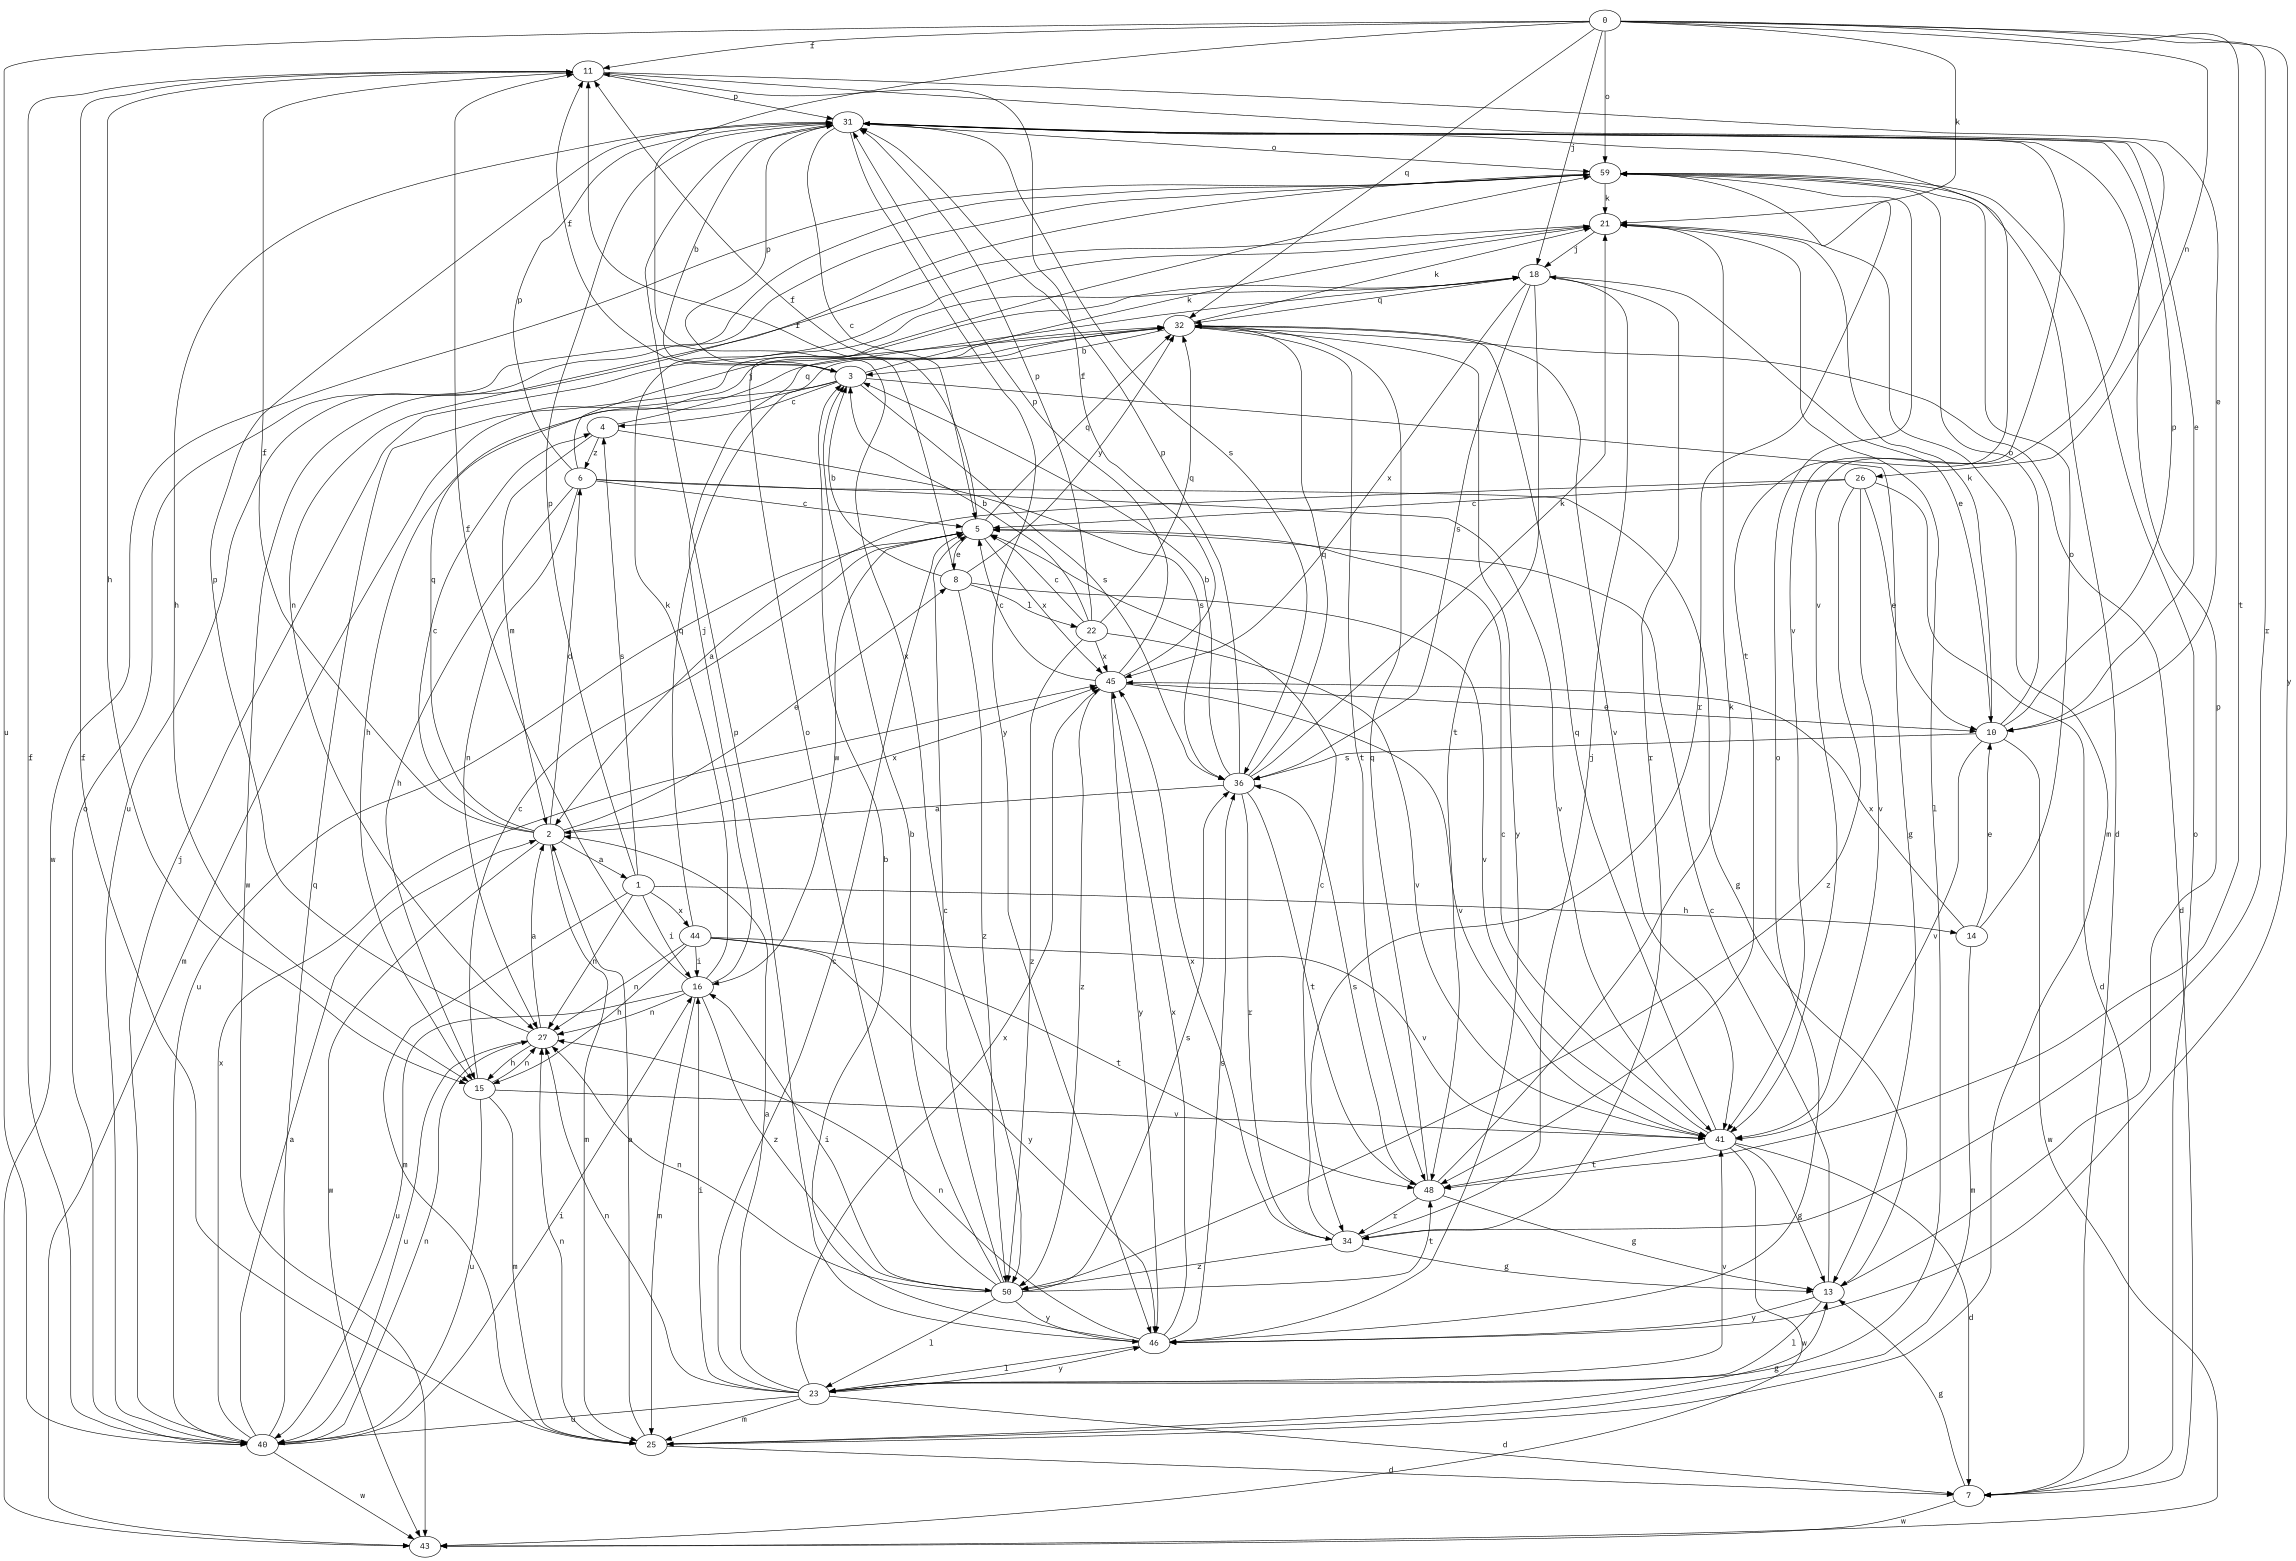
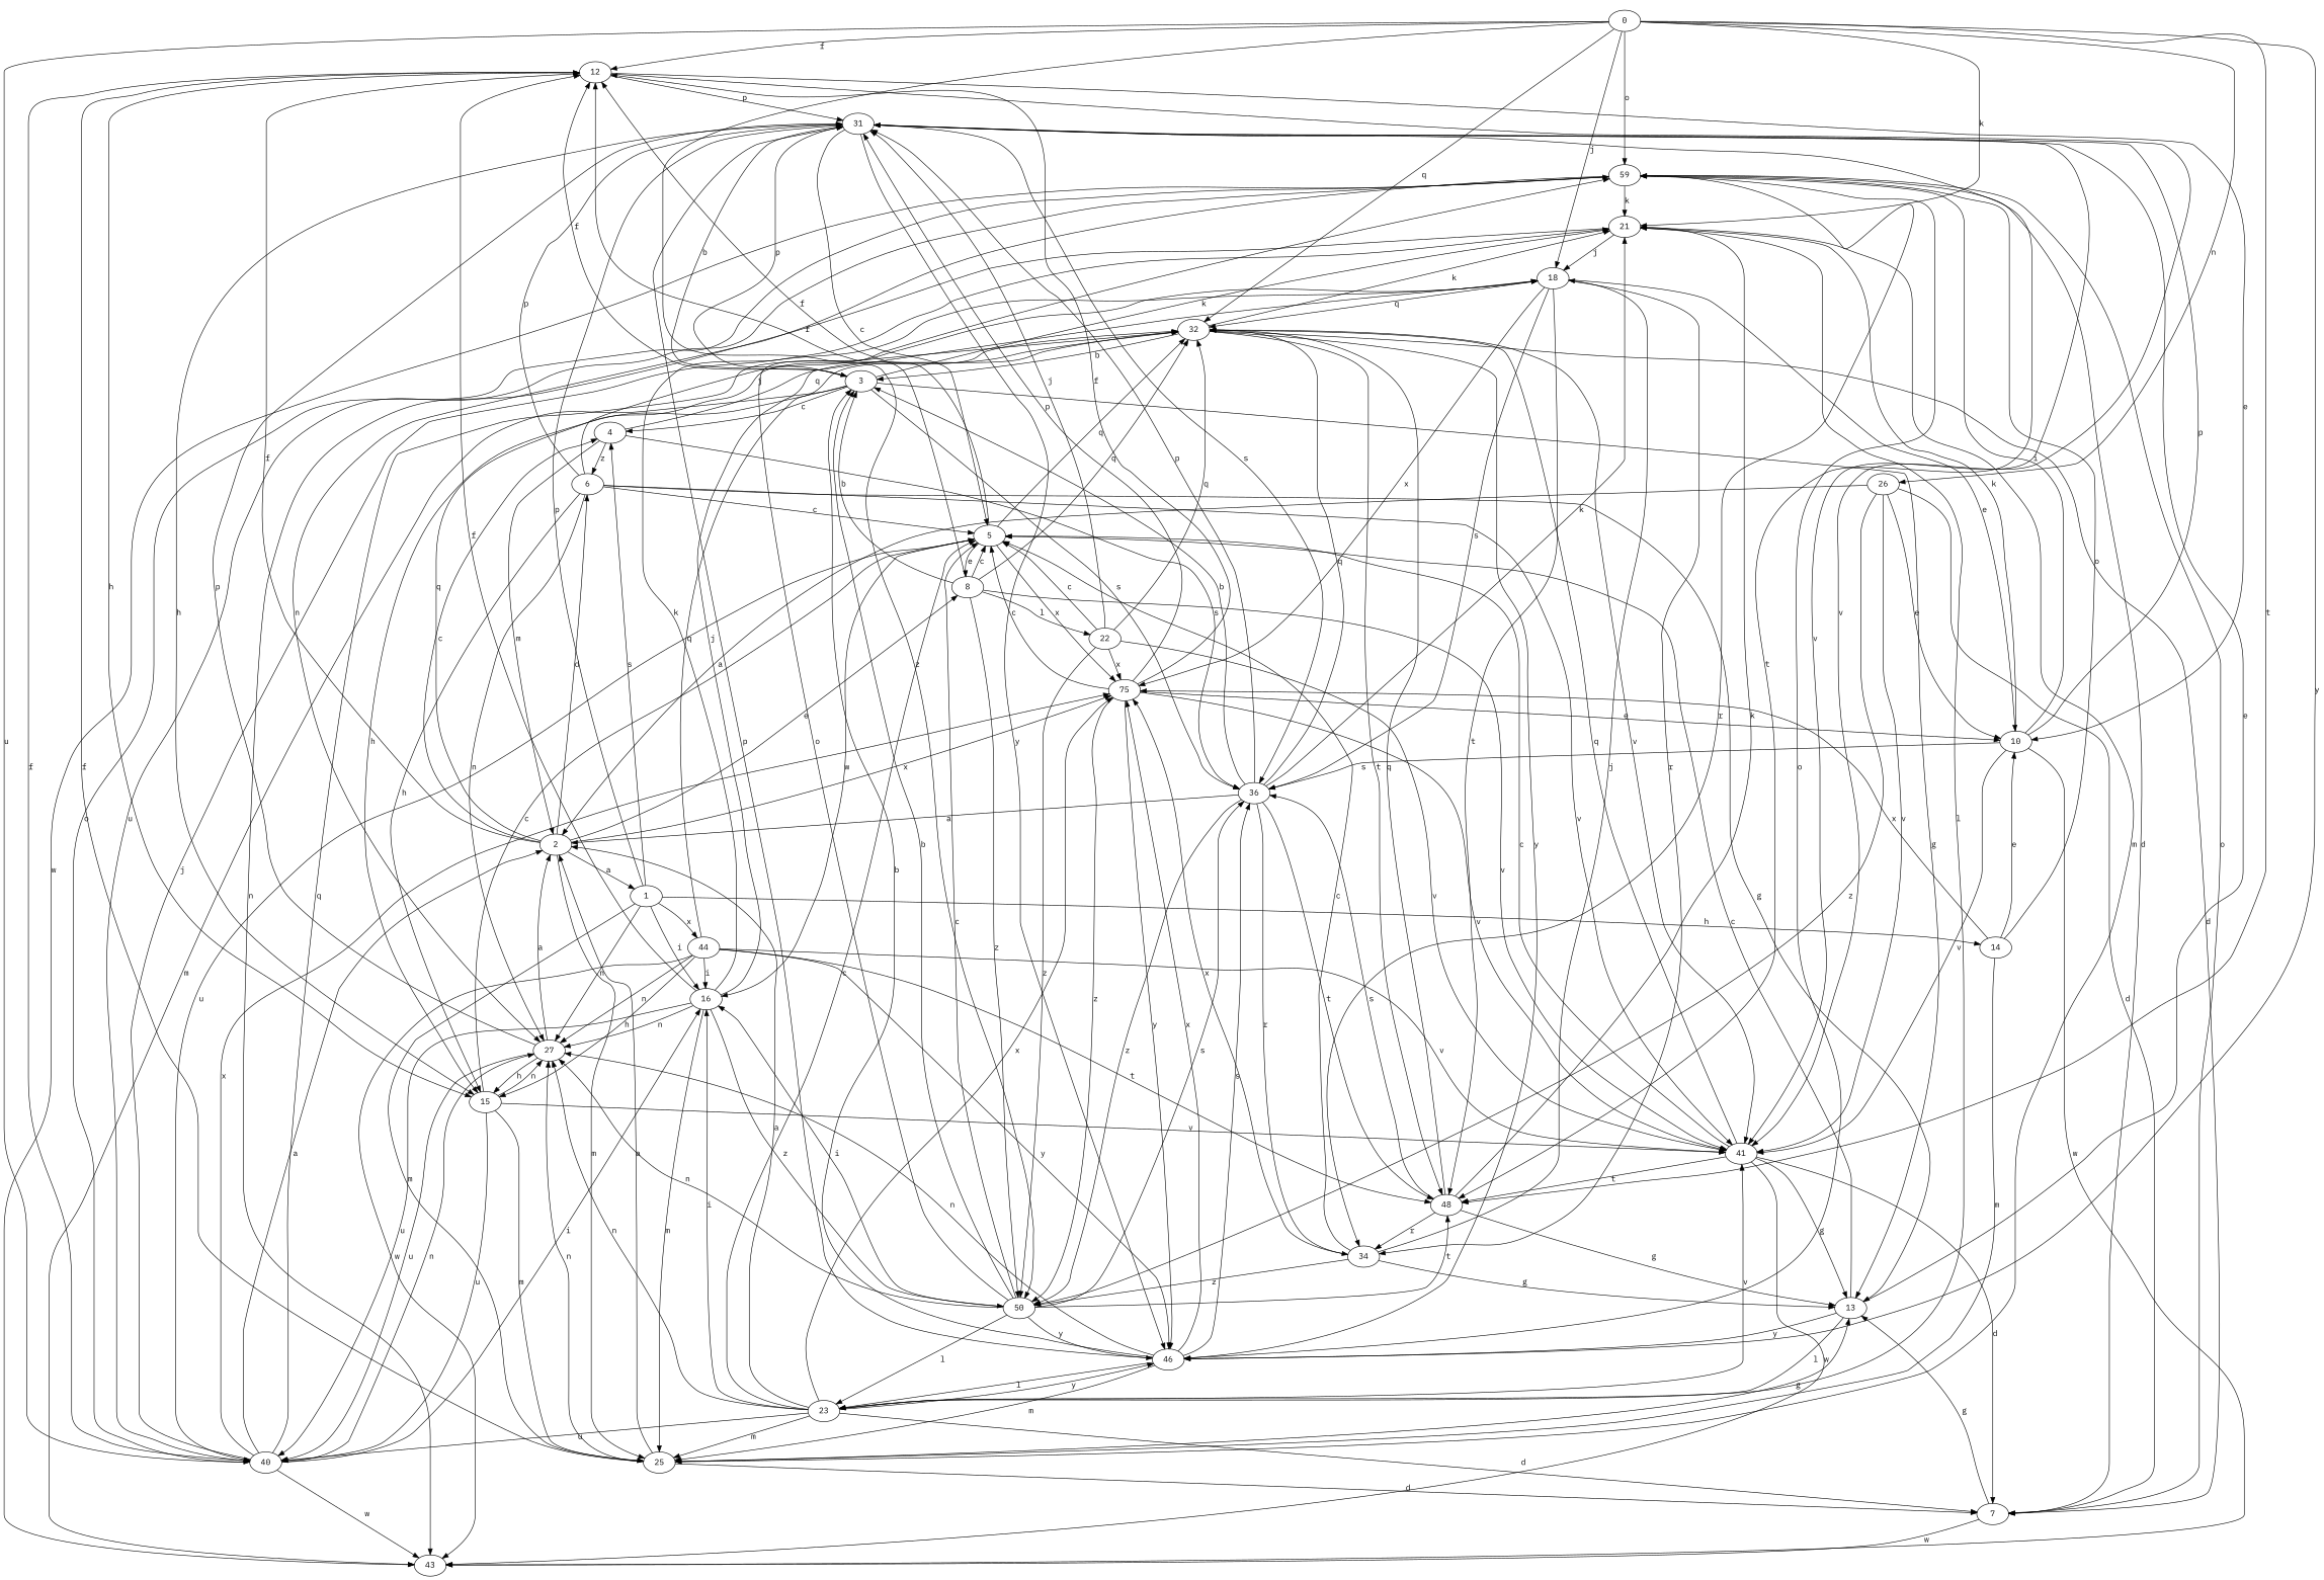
  strict digraph {
    fontname="IBM Plex Mono"
    node [fontname="IBM Plex Mono"]
    edge [fontname="IBM Plex Mono"]
    0
-   11
+   11 [label=12]
    18
    21
    26
    n6 [label=59]
    32
    34
    n9 [label=48]
    40
    46
    50
    31
    15
    41
    10
    36
-   45
+   45 [label=75]
    25
    43
    23
    2
    7
    27
    3
    13
    5
    16
    1
    14
    44
    4
    6
    8
    22
    0 -> 11 [label=f]
    0 -> 18 [label=j]
    0 -> 21 [label=k]
    0 -> 26 [label=n]
    0 -> n6 [label=o]
    0 -> 32 [label=q]
-   0 -> 34 [label=r]
    0 -> n9 [label=t]
    0 -> 40 [label=u]
    0 -> 46 [label=y]
-   0 -> 50 [label=x]
+   0 -> 50 [label=z]
    11 -> 31 [label=p]
    11 -> 15 [label=h]
    11 -> 41 [label=v]
    11 -> 10 [label=e]
    18 -> 32 [label=q]
    18 -> 34 [label=r]
    18 -> n9 [label=t]
    18 -> 10 [label=e]
    18 -> 36 [label=s]
    18 -> 45 [label=x]
    21 -> 18 [label=j]
    21 -> 25 [label=m]
-   21 -> 43 [label=w]
+   21 -> 43 [label=n]
    21 -> 23 [label=l]
    26 -> 50 [label=z]
    26 -> 41 [label=v]
    26 -> 10 [label=e]
    26 -> 2 [label=a]
    26 -> 7 [label=d]
    n6 -> 21 [label=k]
    n6 -> 34 [label=r]
    n6 -> 40 [label=u]
    n6 -> 43 [label=w]
    n6 -> 7 [label=d]
    n6 -> 27 [label=n]
    32 -> 21 [label=k]
    32 -> n9 [label=t]
    32 -> 46 [label=y]
    32 -> 41 [label=v]
    32 -> 7 [label=d]
    32 -> 3 [label=b]
    34 -> 18 [label=j]
    34 -> 50 [label=z]
    34 -> 45 [label=x]
    34 -> 13 [label=g]
    34 -> 5 [label=c]
    n9 -> 21 [label=k]
    n9 -> 32 [label=q]
    n9 -> 34 [label=r]
    n9 -> 36 [label=s]
    n9 -> 13 [label=g]
    40 -> 11 [label=f]
    40 -> 18 [label=j]
    40 -> n6 [label=o]
    40 -> 32 [label=q]
    40 -> 45 [label=x]
    40 -> 43 [label=w]
    40 -> 2 [label=a]
    40 -> 27 [label=n]
    40 -> 16 [label=i]
    46 -> n6 [label=o]
    46 -> 31 [label=p]
    46 -> 36 [label=s]
    46 -> 45 [label=x]
+   46 -> 25 [label=m]
    46 -> 23 [label=l]
    46 -> 27 [label=n]
    46 -> 3 [label=b]
    50 -> n6 [label=o]
    50 -> n9 [label=t]
    50 -> 46 [label=y]
    50 -> 36 [label=s]
    50 -> 23 [label=l]
    50 -> 27 [label=n]
    50 -> 3 [label=b]
    50 -> 5 [label=c]
    50 -> 16 [label=i]
-   31 -> n6 [label=o]
    31 -> n9 [label=t]
    31 -> 46 [label=y]
    31 -> 15 [label=h]
    31 -> 41 [label=v]
-   31 -> 10 [label=e]
    31 -> 36 [label=s]
    31 -> 3 [label=b]
    31 -> 5 [label=c]
    15 -> 40 [label=u]
    15 -> 41 [label=v]
    15 -> 25 [label=m]
    15 -> 27 [label=n]
    15 -> 5 [label=c]
    41 -> 32 [label=q]
    41 -> n9 [label=t]
    41 -> 43 [label=w]
    41 -> 7 [label=d]
    41 -> 13 [label=g]
    41 -> 5 [label=c]
    10 -> 21 [label=k]
-   10 -> n6 [label=o]
+   10 -> n6 [label=i]
    10 -> 31 [label=p]
    10 -> 41 [label=v]
    10 -> 36 [label=s]
    10 -> 43 [label=w]
    36 -> 21 [label=k]
    36 -> 32 [label=q]
    36 -> 34 [label=r]
    36 -> n9 [label=t]
+   36 -> 50 [label=z]
    36 -> 31 [label=p]
    36 -> 2 [label=a]
    36 -> 3 [label=b]
    45 -> 11 [label=f]
    45 -> 46 [label=y]
    45 -> 50 [label=z]
    45 -> 31 [label=p]
    45 -> 41 [label=v]
    45 -> 10 [label=e]
    45 -> 5 [label=c]
    25 -> 11 [label=f]
    25 -> 2 [label=a]
    25 -> 7 [label=d]
    25 -> 27 [label=n]
    25 -> 13 [label=g]
    23 -> 40 [label=u]
    23 -> 46 [label=y]
    23 -> 41 [label=v]
    23 -> 45 [label=x]
    23 -> 25 [label=m]
    23 -> 2 [label=a]
    23 -> 7 [label=d]
    23 -> 27 [label=n]
    23 -> 5 [label=c]
    23 -> 16 [label=i]
    2 -> 11 [label=f]
    2 -> 32 [label=q]
    2 -> 45 [label=x]
    2 -> 25 [label=m]
-   2 -> 43 [label=w]
+   44 -> 43 [label=w]
    2 -> 1 [label=a]
    2 -> 4 [label=c]
    2 -> 6 [label=d]
    2 -> 8 [label=e]
    7 -> n6 [label=o]
    7 -> 43 [label=w]
    7 -> 13 [label=g]
    27 -> 40 [label=u]
    27 -> 31 [label=p]
    27 -> 15 [label=h]
    27 -> 2 [label=a]
    3 -> 11 [label=f]
    3 -> 21 [label=k]
    3 -> 31 [label=p]
    3 -> 15 [label=h]
    3 -> 36 [label=s]
    3 -> 43 [label=m]
    3 -> 13 [label=g]
    3 -> 4 [label=c]
    13 -> 46 [label=y]
-   13 -> 31 [label=p]
+   13 -> 31 [label=e]
    13 -> 23 [label=l]
    13 -> 5 [label=c]
    5 -> 11 [label=f]
    5 -> 32 [label=q]
    5 -> 40 [label=u]
    5 -> 45 [label=x]
    5 -> 16 [label=w]
    5 -> 8 [label=e]
    16 -> 11 [label=f]
    16 -> 18 [label=j]
    16 -> 21 [label=k]
    16 -> 40 [label=u]
    16 -> 50 [label=z]
    16 -> 25 [label=m]
    16 -> 27 [label=n]
    1 -> 31 [label=p]
    1 -> 25 [label=m]
    1 -> 27 [label=n]
    1 -> 16 [label=i]
    1 -> 14 [label=h]
    1 -> 44 [label=x]
    1 -> 4 [label=s]
    14 -> n6 [label=o]
    14 -> 10 [label=e]
    14 -> 45 [label=x]
    14 -> 25 [label=m]
    44 -> 32 [label=q]
    44 -> n9 [label=t]
    44 -> 46 [label=y]
    44 -> 15 [label=h]
    44 -> 41 [label=v]
    44 -> 27 [label=n]
    44 -> 16 [label=i]
    4 -> 32 [label=q]
    4 -> 36 [label=s]
    4 -> 2 [label=m]
    4 -> 6 [label=z]
    6 -> 18 [label=j]
    6 -> 31 [label=p]
    6 -> 15 [label=h]
    6 -> 41 [label=v]
    6 -> 27 [label=n]
    6 -> 13 [label=g]
    6 -> 5 [label=c]
    8 -> 11 [label=f]
-   8 -> 32 [label=y]
+   8 -> 32 [label=q]
    8 -> 50 [label=z]
    8 -> 41 [label=v]
    8 -> 3 [label=b]
-   26 -> 5 [label=c]
+   8 -> 5 [label=c]
    8 -> 22 [label=l]
    22 -> 32 [label=q]
    22 -> 50 [label=z]
-   22 -> 31 [label=p]
+   22 -> 31 [label=j]
    22 -> 41 [label=v]
    22 -> 45 [label=x]
-   22 -> 3 [label=b]
    22 -> 5 [label=c]
  }
